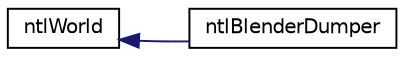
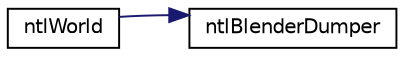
  digraph {
    rankdir=LR
    node [color=black fillcolor=white fontname=Helvetica fontsize=10 shape=record style=filled]
    n1 [height=0.2 label=ntlWorld width=0.4]
    n2 [height=0.2 label=ntlBlenderDumper width=0.4]
-   n1 -> n2 [color=midnightblue dir=back fontname=Helvetica fontsize=10 labelfontname=Helvetica labelfontsize=10 style=solid]
+   n2 -> n1 [color=midnightblue dir=back fontname=Helvetica fontsize=10 labelfontname=Helvetica labelfontsize=10 style=solid]
  }
